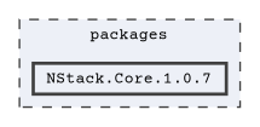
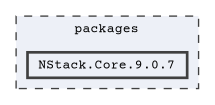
  digraph {
    compound=true
    fontname="Courier Prime"
-   n1 [color=grey25 fillcolor="#edf0f7" fontname="Courier Prime" fontsize=10 height=0.2 label="NStack.Core.1.0.7" shape=box style="filled,bold" width=0.4]
+   n1 [color=grey25 fillcolor="#edf0f7" fontname="Courier Prime" fontsize=10 height=0.2 label="NStack.Core.9.0.7" shape=box style="filled,bold" width=0.4]
    subgraph cluster_1 {
      bgcolor="#edf0f7"
      fontsize=10
      label=packages
      pencolor=grey25
      style="filled,dashed"
      n1
    }
  }
